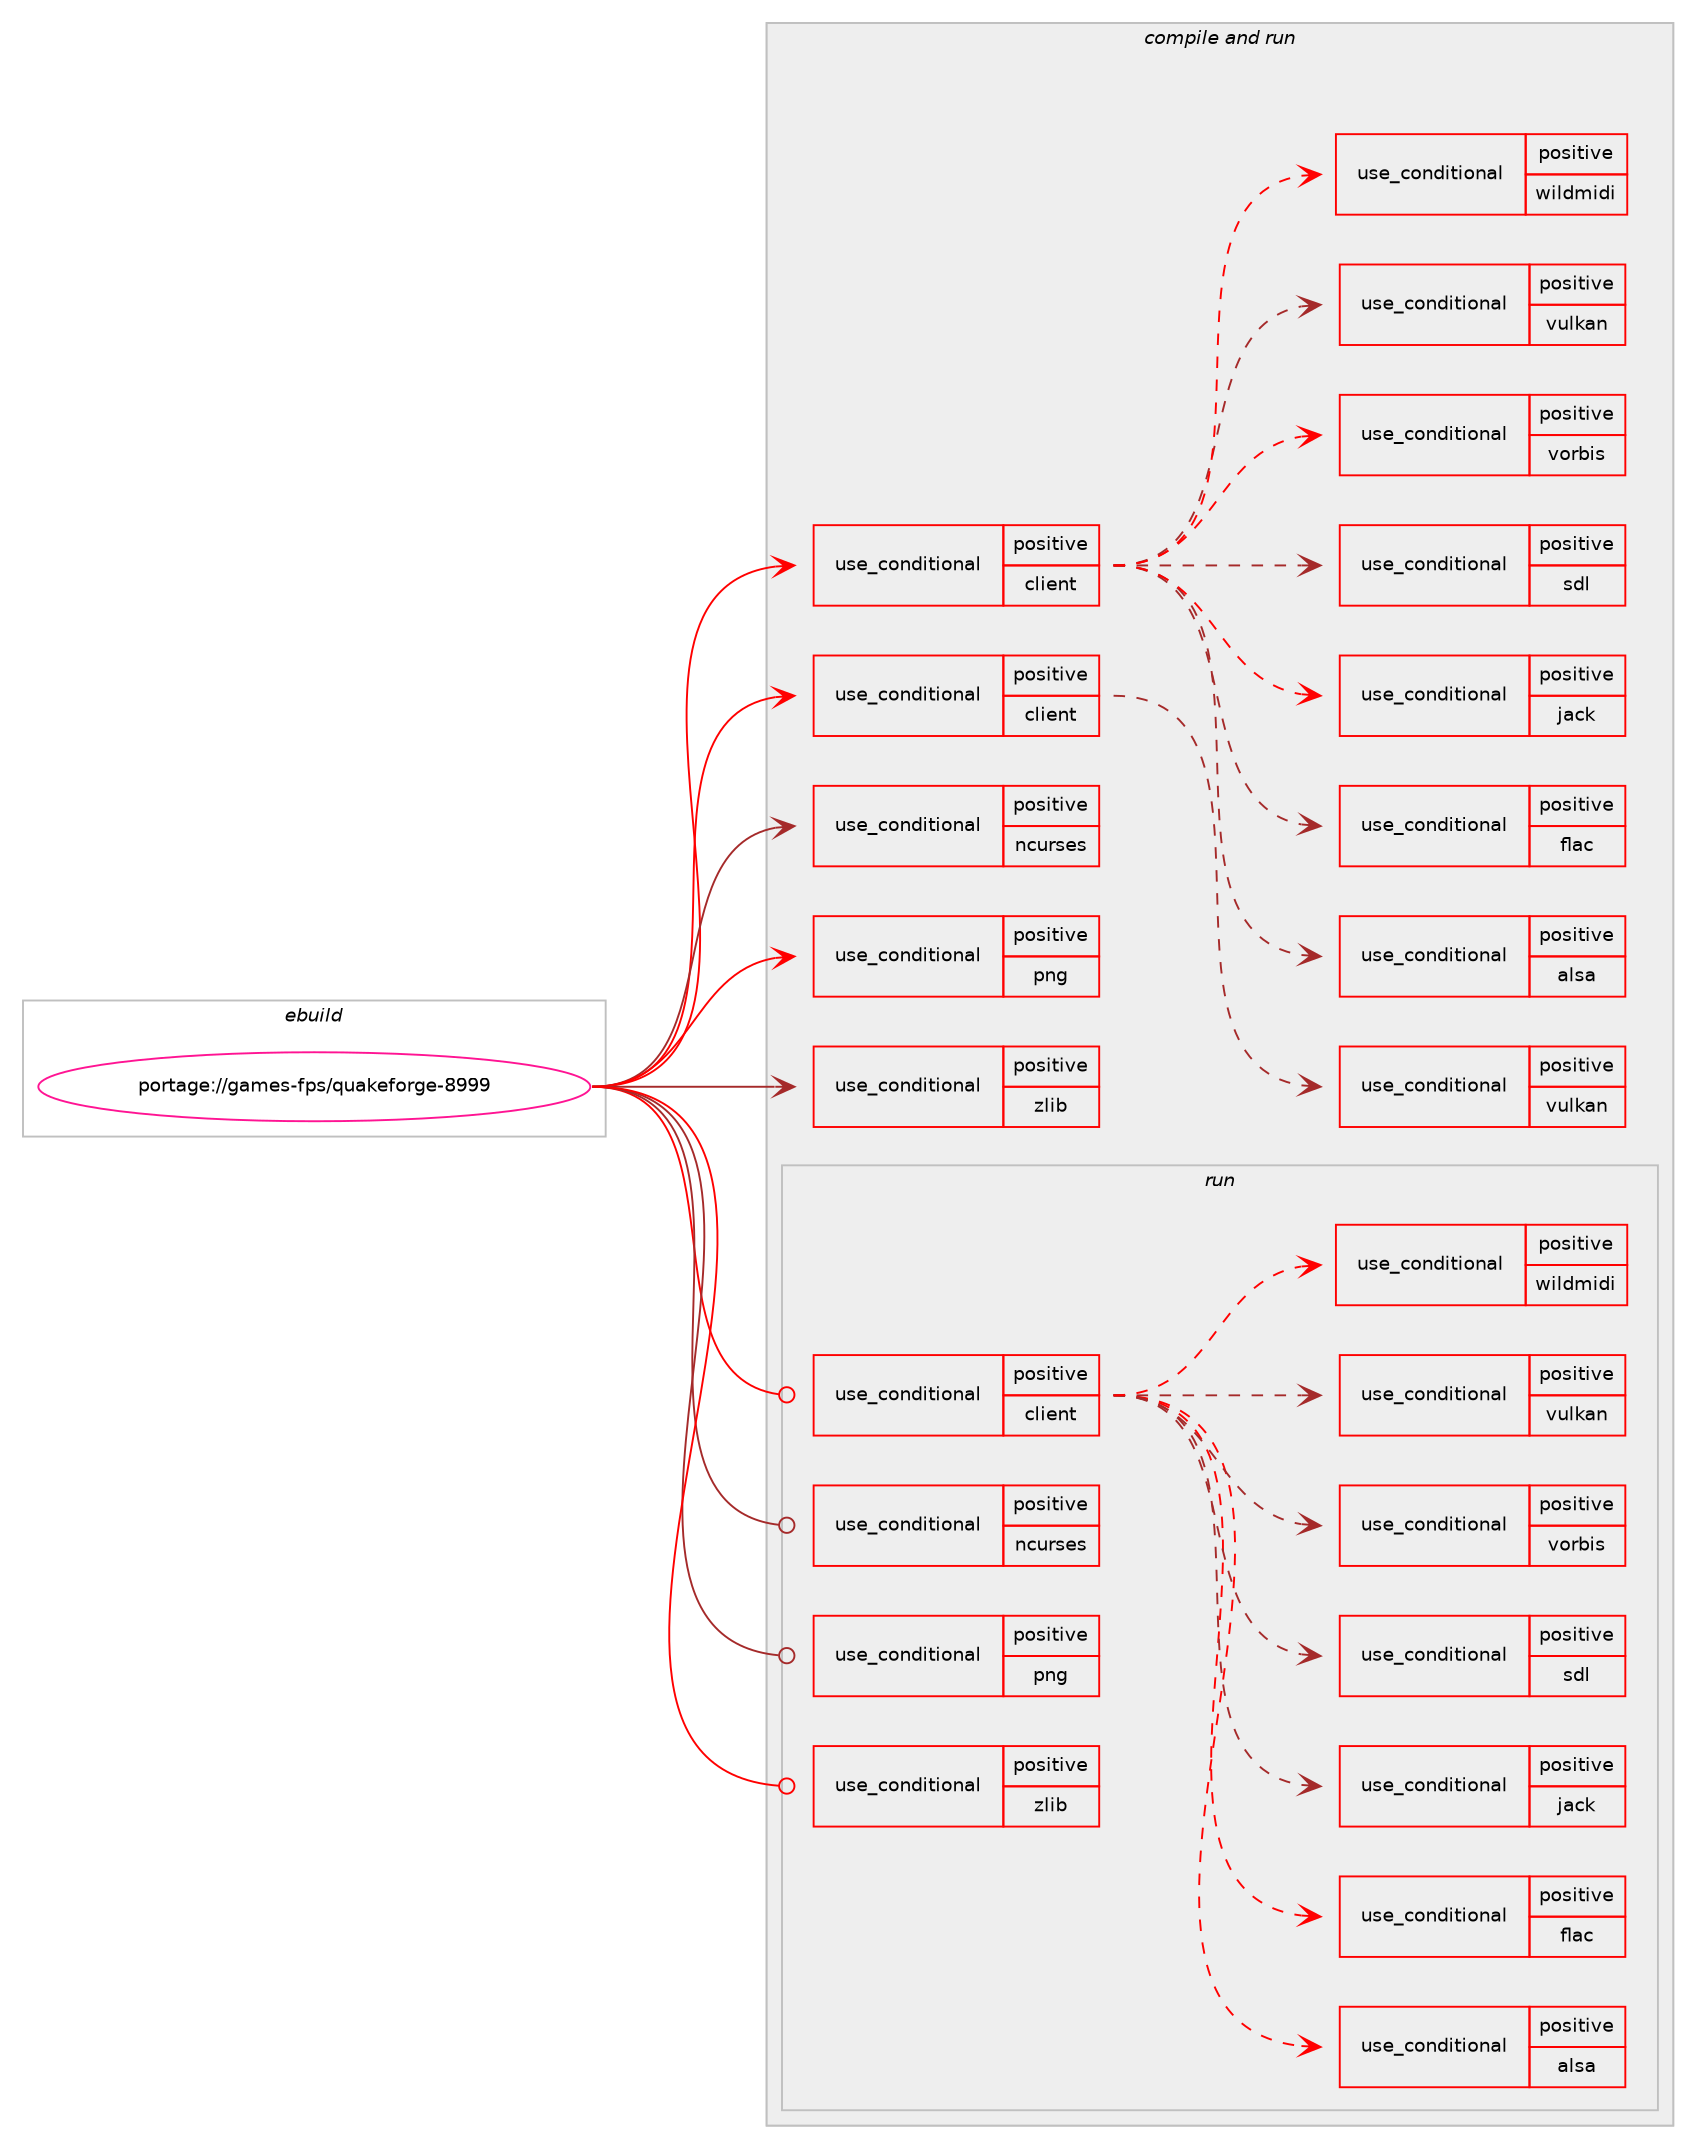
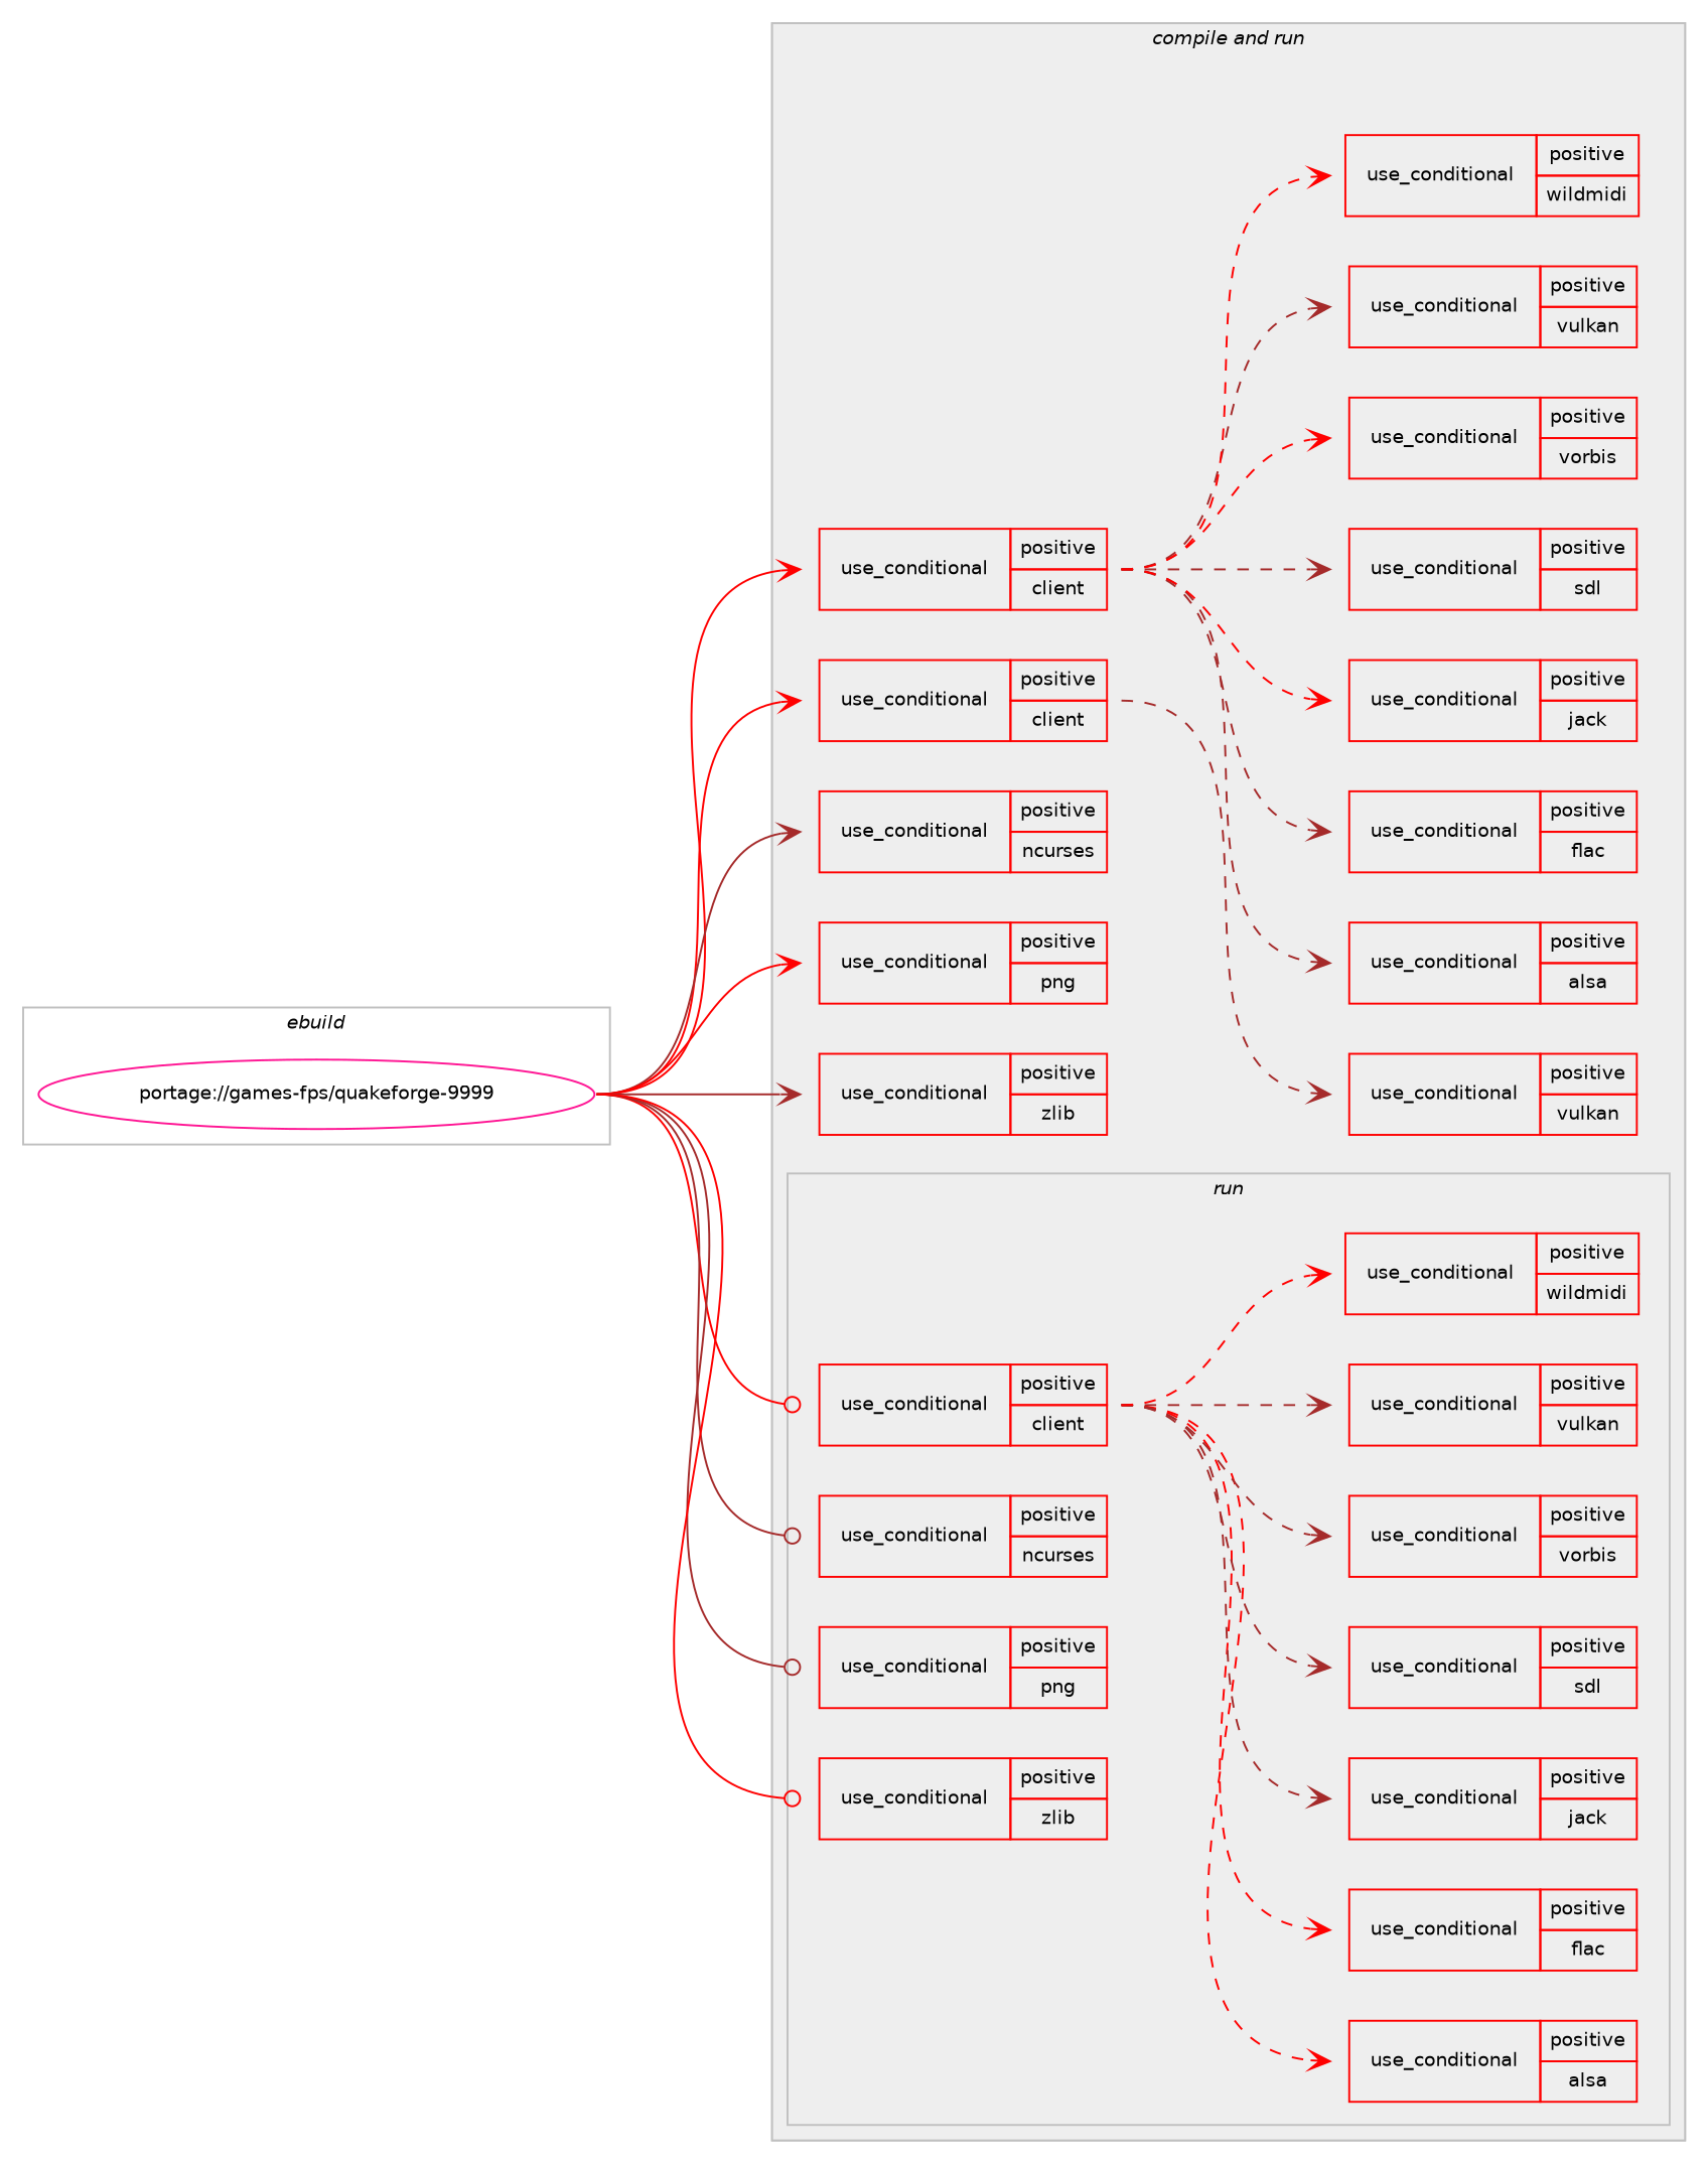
  digraph {
    compound=true
    concentrate=true
    fontname=Helvetica
    fontsize=10
    newrank=true
    rankdir=LR
    ranksep=1.5
    node [color=red fontname=Helvetica fontsize=10 shape=none]
    edge [arrowhead=vee headport=w style=dashed tailport=e weight=20 color=brown]
-   n1 [color=deeppink label="portage://games-fps/quakeforge-8999" width=4 shape=""]
+   n1 [color=deeppink label="portage://games-fps/quakeforge-9999" width=4 shape=""]
    n2 [label=<<TABLE BORDER="0" CELLBORDER="1" CELLSPACING="0" CELLPADDING="4"><TR><TD ROWSPAN="3" CELLPADDING="10">use_conditional</TD></TR><TR><TD>positive</TD></TR><TR><TD>alsa</TD></TR></TABLE>>]
    n3 [label=<<TABLE BORDER="0" CELLBORDER="1" CELLSPACING="0" CELLPADDING="4"><TR><TD ROWSPAN="3" CELLPADDING="10">use_conditional</TD></TR><TR><TD>positive</TD></TR><TR><TD>flac</TD></TR></TABLE>>]
    n4 [label=<<TABLE BORDER="0" CELLBORDER="1" CELLSPACING="0" CELLPADDING="4"><TR><TD ROWSPAN="3" CELLPADDING="10">use_conditional</TD></TR><TR><TD>positive</TD></TR><TR><TD>jack</TD></TR></TABLE>>]
    n5 [label=<<TABLE BORDER="0" CELLBORDER="1" CELLSPACING="0" CELLPADDING="4"><TR><TD ROWSPAN="3" CELLPADDING="10">use_conditional</TD></TR><TR><TD>positive</TD></TR><TR><TD>sdl</TD></TR></TABLE>>]
    n6 [label=<<TABLE BORDER="0" CELLBORDER="1" CELLSPACING="0" CELLPADDING="4"><TR><TD ROWSPAN="3" CELLPADDING="10">use_conditional</TD></TR><TR><TD>positive</TD></TR><TR><TD>vorbis</TD></TR></TABLE>>]
    n7 [label=<<TABLE BORDER="0" CELLBORDER="1" CELLSPACING="0" CELLPADDING="4"><TR><TD ROWSPAN="3" CELLPADDING="10">use_conditional</TD></TR><TR><TD>positive</TD></TR><TR><TD>vulkan</TD></TR></TABLE>>]
    n8 [label=<<TABLE BORDER="0" CELLBORDER="1" CELLSPACING="0" CELLPADDING="4"><TR><TD ROWSPAN="3" CELLPADDING="10">use_conditional</TD></TR><TR><TD>positive</TD></TR><TR><TD>wildmidi</TD></TR></TABLE>>]
    n9 [label=<<TABLE BORDER="0" CELLBORDER="1" CELLSPACING="0" CELLPADDING="4"><TR><TD ROWSPAN="3" CELLPADDING="10">use_conditional</TD></TR><TR><TD>positive</TD></TR><TR><TD>client</TD></TR></TABLE>>]
    n10 [label=<<TABLE BORDER="0" CELLBORDER="1" CELLSPACING="0" CELLPADDING="4"><TR><TD ROWSPAN="3" CELLPADDING="10">use_conditional</TD></TR><TR><TD>positive</TD></TR><TR><TD>vulkan</TD></TR></TABLE>>]
    n11 [label=<<TABLE BORDER="0" CELLBORDER="1" CELLSPACING="0" CELLPADDING="4"><TR><TD ROWSPAN="3" CELLPADDING="10">use_conditional</TD></TR><TR><TD>positive</TD></TR><TR><TD>client</TD></TR></TABLE>>]
    n12 [label=<<TABLE BORDER="0" CELLBORDER="1" CELLSPACING="0" CELLPADDING="4"><TR><TD ROWSPAN="3" CELLPADDING="10">use_conditional</TD></TR><TR><TD>positive</TD></TR><TR><TD>ncurses</TD></TR></TABLE>>]
    n13 [label=<<TABLE BORDER="0" CELLBORDER="1" CELLSPACING="0" CELLPADDING="4"><TR><TD ROWSPAN="3" CELLPADDING="10">use_conditional</TD></TR><TR><TD>positive</TD></TR><TR><TD>png</TD></TR></TABLE>>]
    n14 [label=<<TABLE BORDER="0" CELLBORDER="1" CELLSPACING="0" CELLPADDING="4"><TR><TD ROWSPAN="3" CELLPADDING="10">use_conditional</TD></TR><TR><TD>positive</TD></TR><TR><TD>zlib</TD></TR></TABLE>>]
    n15 [label=<<TABLE BORDER="0" CELLBORDER="1" CELLSPACING="0" CELLPADDING="4"><TR><TD ROWSPAN="3" CELLPADDING="10">use_conditional</TD></TR><TR><TD>positive</TD></TR><TR><TD>alsa</TD></TR></TABLE>>]
    n16 [label=<<TABLE BORDER="0" CELLBORDER="1" CELLSPACING="0" CELLPADDING="4"><TR><TD ROWSPAN="3" CELLPADDING="10">use_conditional</TD></TR><TR><TD>positive</TD></TR><TR><TD>flac</TD></TR></TABLE>>]
    n17 [label=<<TABLE BORDER="0" CELLBORDER="1" CELLSPACING="0" CELLPADDING="4"><TR><TD ROWSPAN="3" CELLPADDING="10">use_conditional</TD></TR><TR><TD>positive</TD></TR><TR><TD>jack</TD></TR></TABLE>>]
    n18 [label=<<TABLE BORDER="0" CELLBORDER="1" CELLSPACING="0" CELLPADDING="4"><TR><TD ROWSPAN="3" CELLPADDING="10">use_conditional</TD></TR><TR><TD>positive</TD></TR><TR><TD>sdl</TD></TR></TABLE>>]
    n19 [label=<<TABLE BORDER="0" CELLBORDER="1" CELLSPACING="0" CELLPADDING="4"><TR><TD ROWSPAN="3" CELLPADDING="10">use_conditional</TD></TR><TR><TD>positive</TD></TR><TR><TD>vorbis</TD></TR></TABLE>>]
    n20 [label=<<TABLE BORDER="0" CELLBORDER="1" CELLSPACING="0" CELLPADDING="4"><TR><TD ROWSPAN="3" CELLPADDING="10">use_conditional</TD></TR><TR><TD>positive</TD></TR><TR><TD>vulkan</TD></TR></TABLE>>]
    n21 [label=<<TABLE BORDER="0" CELLBORDER="1" CELLSPACING="0" CELLPADDING="4"><TR><TD ROWSPAN="3" CELLPADDING="10">use_conditional</TD></TR><TR><TD>positive</TD></TR><TR><TD>wildmidi</TD></TR></TABLE>>]
    n22 [label=<<TABLE BORDER="0" CELLBORDER="1" CELLSPACING="0" CELLPADDING="4"><TR><TD ROWSPAN="3" CELLPADDING="10">use_conditional</TD></TR><TR><TD>positive</TD></TR><TR><TD>client</TD></TR></TABLE>>]
    n23 [label=<<TABLE BORDER="0" CELLBORDER="1" CELLSPACING="0" CELLPADDING="4"><TR><TD ROWSPAN="3" CELLPADDING="10">use_conditional</TD></TR><TR><TD>positive</TD></TR><TR><TD>ncurses</TD></TR></TABLE>>]
    n24 [label=<<TABLE BORDER="0" CELLBORDER="1" CELLSPACING="0" CELLPADDING="4"><TR><TD ROWSPAN="3" CELLPADDING="10">use_conditional</TD></TR><TR><TD>positive</TD></TR><TR><TD>png</TD></TR></TABLE>>]
    n25 [label=<<TABLE BORDER="0" CELLBORDER="1" CELLSPACING="0" CELLPADDING="4"><TR><TD ROWSPAN="3" CELLPADDING="10">use_conditional</TD></TR><TR><TD>positive</TD></TR><TR><TD>zlib</TD></TR></TABLE>>]
    subgraph cluster_1 {
      color=gray
      label=<<i>ebuild</i>>
      rank=same
      n1
    }
    subgraph cluster_2 {
      color=gray
      label=<<i>dependencies</i>>
      subgraph cluster_3 {
        color=gray
        fillcolor="#eeeeee"
        label=<<i>compile</i>>
        style=filled
        subgraph sub_4 {
          color=gray
          fillcolor="#eeeeee"
          label=<<i>compile</i>>
          style=filled
          n9
          subgraph sub_5 {
            color=gray
            fillcolor="#eeeeee"
            label=<<i>compile</i>>
            style=filled
            n2
          }
          subgraph sub_6 {
            color=gray
            fillcolor="#eeeeee"
            label=<<i>compile</i>>
            style=filled
            n3
          }
          subgraph sub_7 {
            color=gray
            fillcolor="#eeeeee"
            label=<<i>compile</i>>
            style=filled
            n4
          }
          subgraph sub_8 {
            color=gray
            fillcolor="#eeeeee"
            label=<<i>compile</i>>
            style=filled
            n5
          }
          subgraph sub_9 {
            color=gray
            fillcolor="#eeeeee"
            label=<<i>compile</i>>
            style=filled
            n6
          }
          subgraph sub_10 {
            color=gray
            fillcolor="#eeeeee"
            label=<<i>compile</i>>
            style=filled
            n7
          }
          subgraph sub_11 {
            color=gray
            fillcolor="#eeeeee"
            label=<<i>compile</i>>
            style=filled
            n8
          }
        }
        subgraph sub_12 {
          color=gray
          fillcolor="#eeeeee"
          label=<<i>compile</i>>
          style=filled
          n11
          subgraph sub_13 {
            color=gray
            fillcolor="#eeeeee"
            label=<<i>compile</i>>
            style=filled
            n10
          }
        }
        subgraph sub_14 {
          color=gray
          fillcolor="#eeeeee"
          label=<<i>compile</i>>
          style=filled
          n12
        }
        subgraph sub_15 {
          color=gray
          fillcolor="#eeeeee"
          label=<<i>compile</i>>
          style=filled
          n13
        }
        subgraph sub_16 {
          color=gray
          fillcolor="#eeeeee"
          label=<<i>compile</i>>
          style=filled
          n14
        }
      }
      subgraph cluster_17 {
        color=gray
        fillcolor="#eeeeee"
        label=<<i>compile and run</i>>
        style=filled
      }
      subgraph cluster_18 {
        color=gray
        fillcolor="#eeeeee"
        label=<<i>run</i>>
        style=filled
        subgraph sub_19 {
          color=gray
          fillcolor="#eeeeee"
          label=<<i>run</i>>
          style=filled
          n22
          subgraph sub_20 {
            color=gray
            fillcolor="#eeeeee"
            label=<<i>run</i>>
            style=filled
            n15
          }
          subgraph sub_21 {
            color=gray
            fillcolor="#eeeeee"
            label=<<i>run</i>>
            style=filled
            n16
          }
          subgraph sub_22 {
            color=gray
            fillcolor="#eeeeee"
            label=<<i>run</i>>
            style=filled
            n17
          }
          subgraph sub_23 {
            color=gray
            fillcolor="#eeeeee"
            label=<<i>run</i>>
            style=filled
            n18
          }
          subgraph sub_24 {
            color=gray
            fillcolor="#eeeeee"
            label=<<i>run</i>>
            style=filled
            n19
          }
          subgraph sub_25 {
            color=gray
            fillcolor="#eeeeee"
            label=<<i>run</i>>
            style=filled
            n20
          }
          subgraph sub_26 {
            color=gray
            fillcolor="#eeeeee"
            label=<<i>run</i>>
            style=filled
            n21
          }
        }
        subgraph sub_27 {
          color=gray
          fillcolor="#eeeeee"
          label=<<i>run</i>>
          style=filled
          n23
        }
        subgraph sub_28 {
          color=gray
          fillcolor="#eeeeee"
          label=<<i>run</i>>
          style=filled
          n24
        }
        subgraph sub_29 {
          color=gray
          fillcolor="#eeeeee"
          label=<<i>run</i>>
          style=filled
          n25
        }
      }
    }
    subgraph cluster_30 {
      color=gray
      label=<<i>candidates</i>>
      rank=same
    }
    n1 -> n9 [style=solid color=red]
    n1 -> n11 [style=solid color=red]
    n1 -> n12 [style=solid]
    n1 -> n13 [style=solid color=red]
    n1 -> n14 [style=solid]
    n1 -> n22 [arrowhead=odot style=solid color=red]
    n1 -> n23 [arrowhead=odot style=solid]
    n1 -> n24 [arrowhead=odot style=solid]
    n1 -> n25 [arrowhead=odot style=solid color=red]
    n9 -> n2
    n9 -> n3
    n9 -> n4 [color=red]
    n9 -> n5
    n9 -> n6 [color=red]
    n9 -> n7
    n9 -> n8 [color=red]
    n11 -> n10
    n22 -> n15 [color=red]
    n22 -> n16 [color=red]
    n22 -> n17
    n22 -> n18
    n22 -> n19
    n22 -> n20
    n22 -> n21 [color=red]
  }
